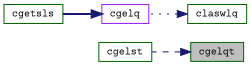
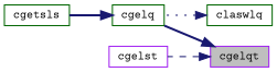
  digraph {
    fontname="Courier Prime"
    rankdir=RL
    node [color=darkgreen fillcolor=white fontname="Courier Prime" fontsize=10 shape=record style=filled]
    edge [color=midnightblue dir=back fontname="Courier Prime" fontsize=10 labelfontname=Helvetica labelfontsize=10 style=bold]
-   n1 [fillcolor=grey75 fontcolor=black height=0.2 label=cgelqt width=0.4]
-   n2 [color=purple height=0.2 label=cgelq width=0.4]
-   n3 [height=0.2 label=cgelst width=0.4]
+   n1 [color=purple fillcolor=grey75 fontcolor=black height=0.2 label=cgelqt width=0.4]
+   n2 [height=0.2 label=cgelq width=0.4]
+   n3 [color=purple height=0.2 label=cgelst width=0.4]
    n4 [height=0.2 label=cgetsls width=0.4]
    n5 [height=0.2 label=claswlq width=0.4]
+   n1 -> n2
    n1 -> n3 [style=dashed]
    n2 -> n4
    n5 -> n2 [style=dotted]
  }
